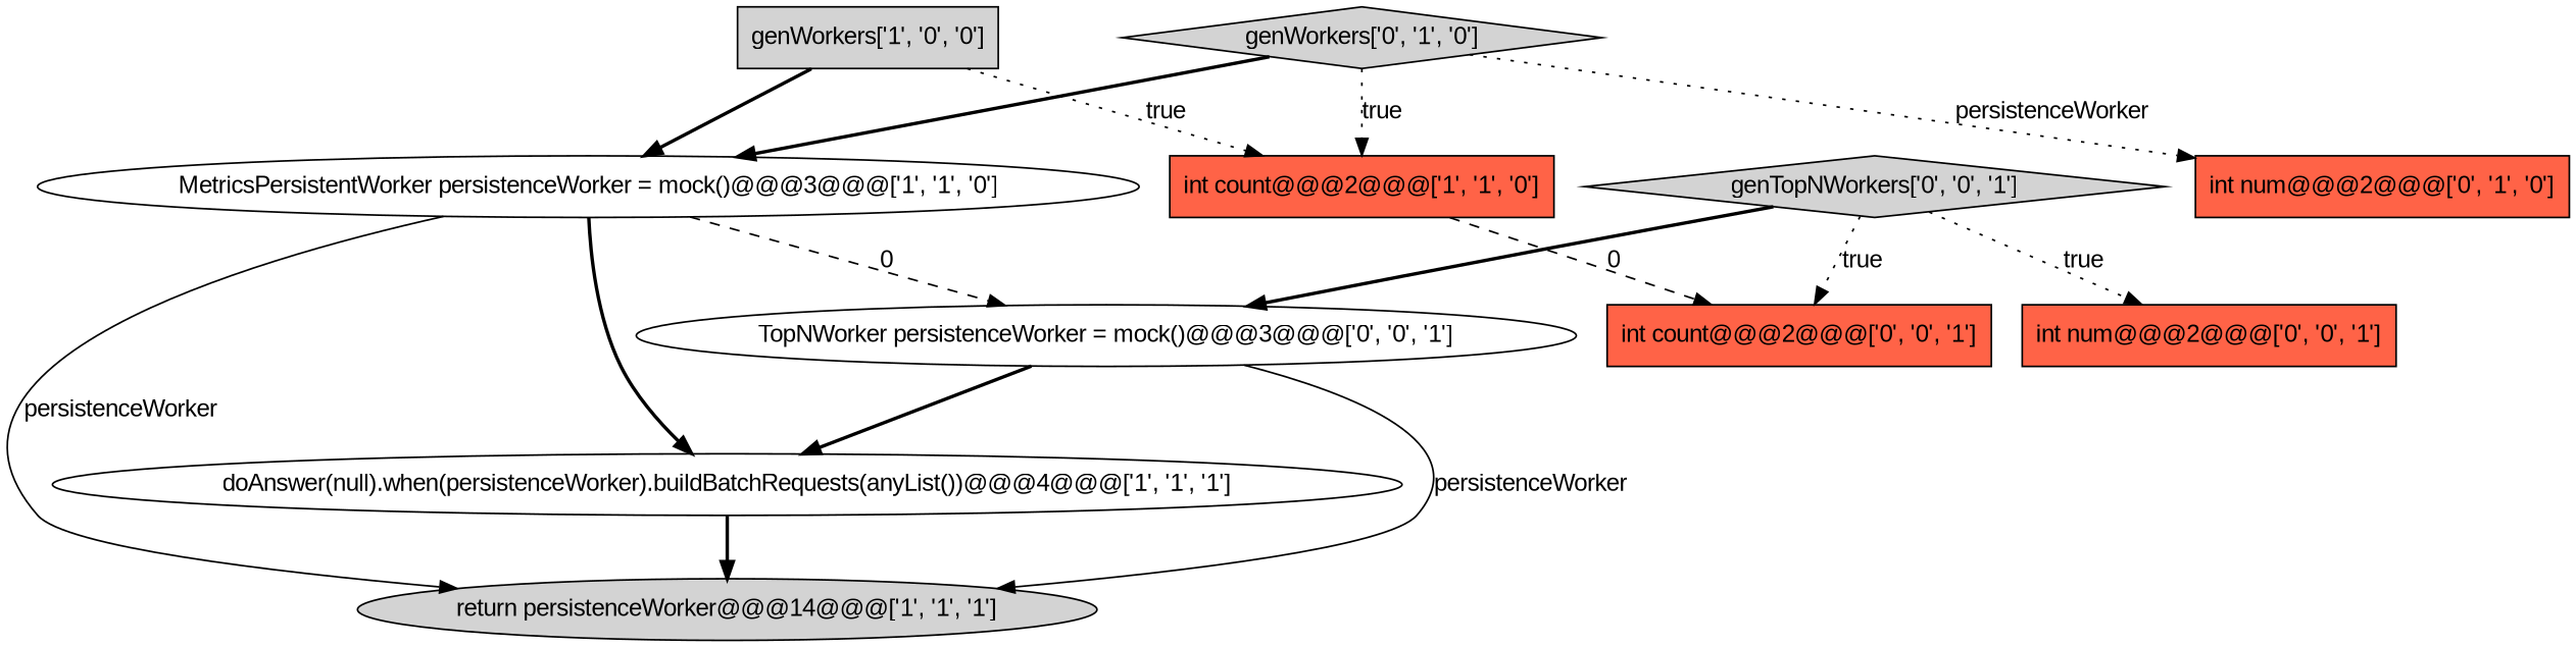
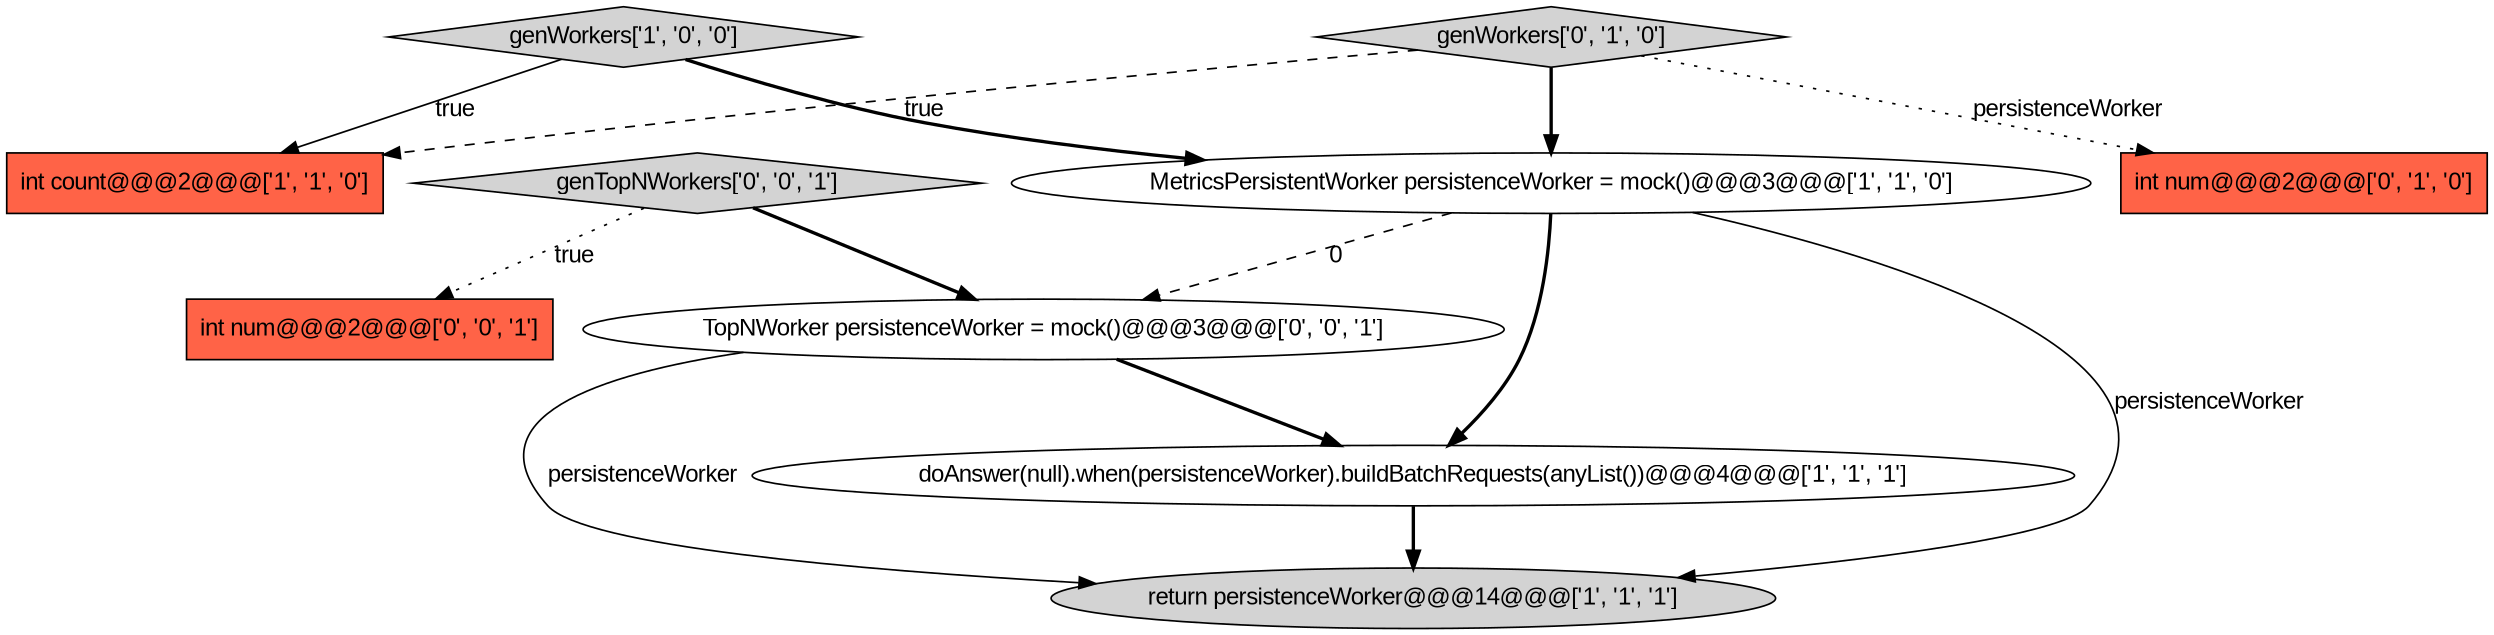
  digraph {
    fontname="Liberation Sans"
    node [fillcolor=lightgray fontname="Liberation Sans" shape=ellipse style=filled]
    edge [fontname="Liberation Sans" style=bold]
    n1 [fillcolor=white label="MetricsPersistentWorker persistenceWorker = mock()@@@3@@@['1', '1', '0']"]
    n2 [label="return persistenceWorker@@@14@@@['1', '1', '1']"]
    n3 [fillcolor=white label="doAnswer(null).when(persistenceWorker).buildBatchRequests(anyList())@@@4@@@['1', '1', '1']"]
    n4 [fillcolor=white label="TopNWorker persistenceWorker = mock()@@@3@@@['0', '0', '1']"]
    n5 [fillcolor=tomato label="int count@@@2@@@['1', '1', '0']" shape=box]
-   n6 [fillcolor=tomato label="int count@@@2@@@['0', '0', '1']" shape=box]
-   n7 [label="genWorkers['1', '0', '0']" shape=box]
+   n7 [label="genWorkers['1', '0', '0']" shape=diamond]
    n8 [label="genTopNWorkers['0', '0', '1']" shape=diamond]
    n9 [fillcolor=tomato label="int num@@@2@@@['0', '0', '1']" shape=box]
    n10 [fillcolor=tomato label="int num@@@2@@@['0', '1', '0']" shape=box]
    n11 [label="genWorkers['0', '1', '0']" shape=diamond]
    n1 -> n2 [label=persistenceWorker style=solid]
    n1 -> n3
    n1 -> n4 [label=0 style=dashed]
    n3 -> n2
    n4 -> n2 [label=persistenceWorker style=solid]
    n4 -> n3
-   n5 -> n6 [label=0 style=dashed]
    n7 -> n1
-   n7 -> n5 [label=true style=dotted]
+   n7 -> n5 [label=true style=solid]
    n8 -> n4
-   n8 -> n6 [label=true style=dotted]
    n8 -> n9 [label=true style=dotted]
    n11 -> n1
-   n11 -> n5 [label=true style=dotted]
+   n11 -> n5 [label=true style=dashed]
    n11 -> n10 [label=persistenceWorker style=dotted]
  }
